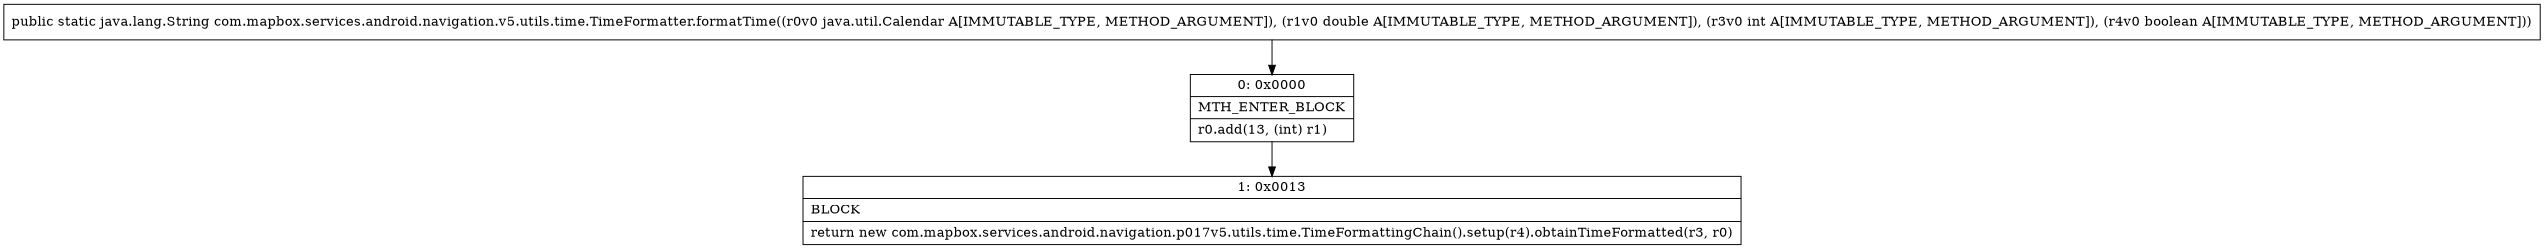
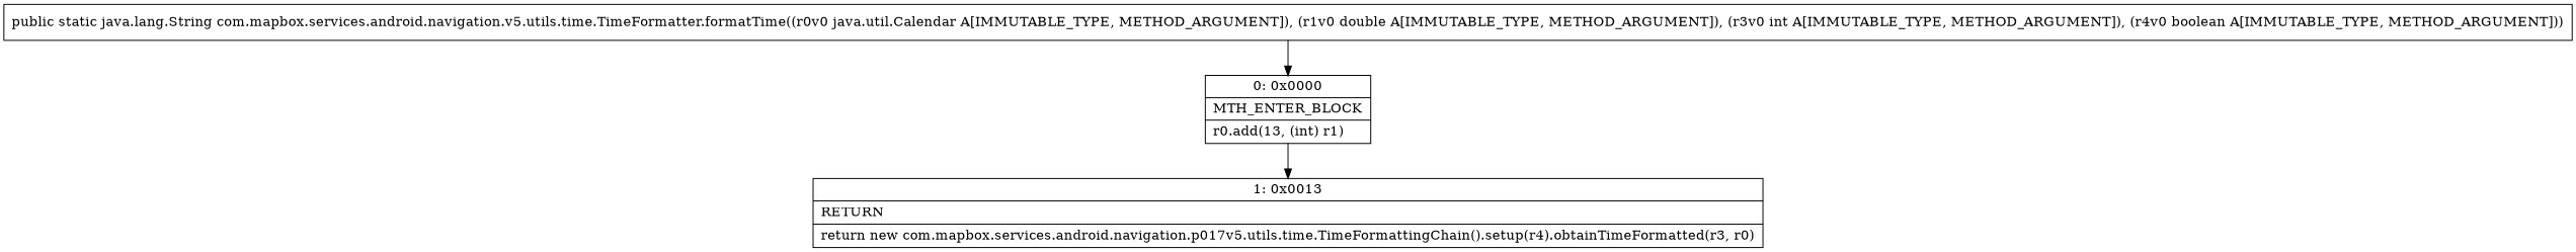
  digraph {
    node [shape=record]
    n1 [label="{0\:\ 0x0000|MTH_ENTER_BLOCK\l|r0.add(13, (int) r1)\l}"]
-   n2 [label="{1\:\ 0x0013|BLOCK\l|return new com.mapbox.services.android.navigation.p017v5.utils.time.TimeFormattingChain().setup(r4).obtainTimeFormatted(r3, r0)\l}"]
+   n2 [label="{1\:\ 0x0013|RETURN\l|return new com.mapbox.services.android.navigation.p017v5.utils.time.TimeFormattingChain().setup(r4).obtainTimeFormatted(r3, r0)\l}"]
    n3 [label="{public static java.lang.String com.mapbox.services.android.navigation.v5.utils.time.TimeFormatter.formatTime((r0v0 java.util.Calendar A[IMMUTABLE_TYPE, METHOD_ARGUMENT]), (r1v0 double A[IMMUTABLE_TYPE, METHOD_ARGUMENT]), (r3v0 int A[IMMUTABLE_TYPE, METHOD_ARGUMENT]), (r4v0 boolean A[IMMUTABLE_TYPE, METHOD_ARGUMENT])) }"]
    n1 -> n2
    n3 -> n1
  }
